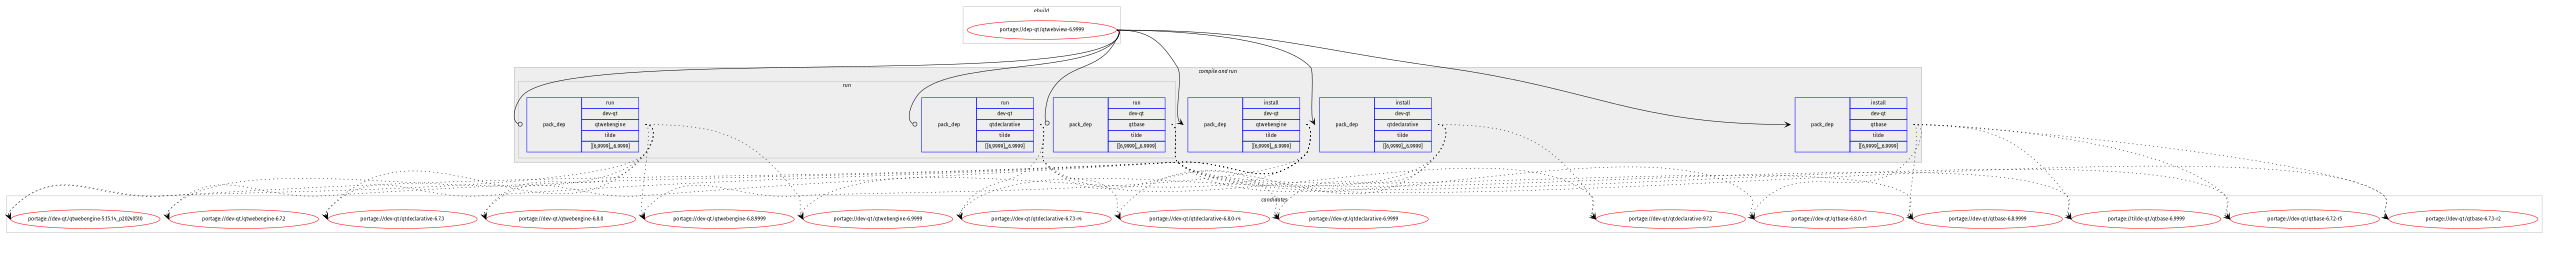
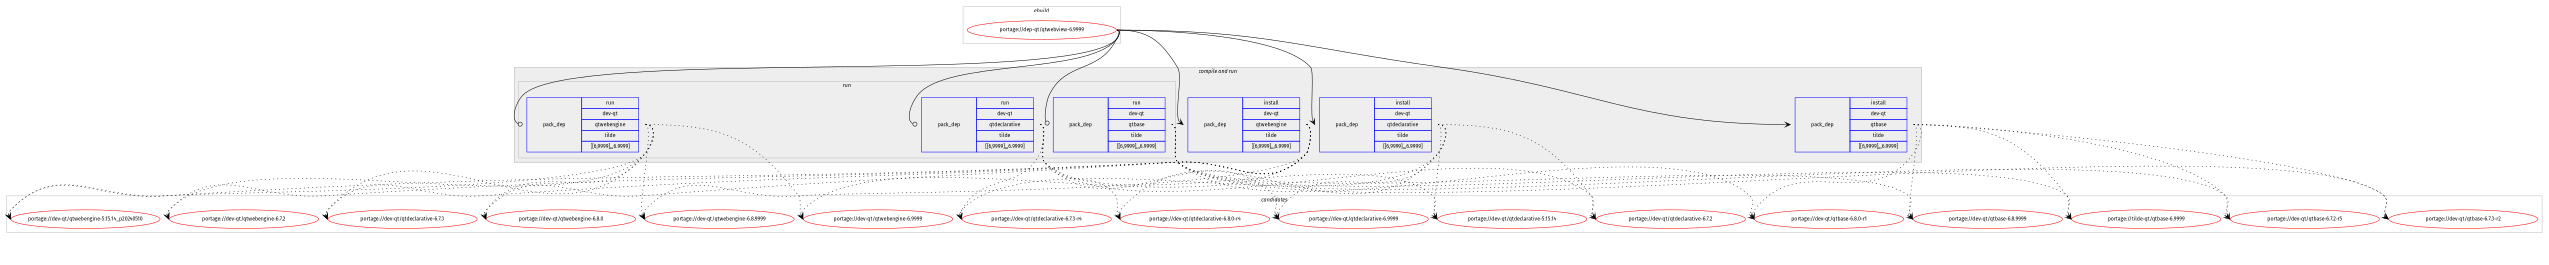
  digraph {
    compound=true
    concentrate=true
    fontname="Fira Sans"
    fontsize=10
    newrank=true
    rankdir=TB
    ranksep=1.5
    node [color=red fontname="Fira Sans" fontsize=10]
    edge [arrowhead=vee fontname="Fira Sans" headport=w style=dotted tailport=e weight=100]
    n1 [label="portage://dep-qt/qtwebview-6.9999" width=4]
    n2 [color=blue label=<<TABLE BORDER="0" CELLBORDER="1" CELLSPACING="0" CELLPADDING="4" WIDTH="220"><TR><TD ROWSPAN="6" CELLPADDING="30">pack_dep</TD></TR><TR><TD WIDTH="110">install</TD></TR><TR><TD>dev-qt</TD></TR><TR><TD>qtbase</TD></TR><TR><TD>tilde</TD></TR><TR><TD>[[6,9999],,,6.9999]</TD></TR></TABLE>> shape=none]
    n3 [color=blue label=<<TABLE BORDER="0" CELLBORDER="1" CELLSPACING="0" CELLPADDING="4" WIDTH="220"><TR><TD ROWSPAN="6" CELLPADDING="30">pack_dep</TD></TR><TR><TD WIDTH="110">install</TD></TR><TR><TD>dev-qt</TD></TR><TR><TD>qtdeclarative</TD></TR><TR><TD>tilde</TD></TR><TR><TD>[[6,9999],,,6.9999]</TD></TR></TABLE>> shape=none]
    n4 [color=blue label=<<TABLE BORDER="0" CELLBORDER="1" CELLSPACING="0" CELLPADDING="4" WIDTH="220"><TR><TD ROWSPAN="6" CELLPADDING="30">pack_dep</TD></TR><TR><TD WIDTH="110">install</TD></TR><TR><TD>dev-qt</TD></TR><TR><TD>qtwebengine</TD></TR><TR><TD>tilde</TD></TR><TR><TD>[[6,9999],,,6.9999]</TD></TR></TABLE>> shape=none]
    n5 [color=blue label=<<TABLE BORDER="0" CELLBORDER="1" CELLSPACING="0" CELLPADDING="4" WIDTH="220"><TR><TD ROWSPAN="6" CELLPADDING="30">pack_dep</TD></TR><TR><TD WIDTH="110">run</TD></TR><TR><TD>dev-qt</TD></TR><TR><TD>qtbase</TD></TR><TR><TD>tilde</TD></TR><TR><TD>[[6,9999],,,6.9999]</TD></TR></TABLE>> shape=none]
    n6 [color=blue label=<<TABLE BORDER="0" CELLBORDER="1" CELLSPACING="0" CELLPADDING="4" WIDTH="220"><TR><TD ROWSPAN="6" CELLPADDING="30">pack_dep</TD></TR><TR><TD WIDTH="110">run</TD></TR><TR><TD>dev-qt</TD></TR><TR><TD>qtdeclarative</TD></TR><TR><TD>tilde</TD></TR><TR><TD>[[6,9999],,,6.9999]</TD></TR></TABLE>> shape=none]
    n7 [color=blue label=<<TABLE BORDER="0" CELLBORDER="1" CELLSPACING="0" CELLPADDING="4" WIDTH="220"><TR><TD ROWSPAN="6" CELLPADDING="30">pack_dep</TD></TR><TR><TD WIDTH="110">run</TD></TR><TR><TD>dev-qt</TD></TR><TR><TD>qtwebengine</TD></TR><TR><TD>tilde</TD></TR><TR><TD>[[6,9999],,,6.9999]</TD></TR></TABLE>> shape=none]
    n8 [label="portage://tilde-qt/qtbase-6.9999" width=4]
    n9 [label="portage://dev-qt/qtbase-6.8.9999" width=4]
    n10 [label="portage://dev-qt/qtbase-6.8.0-r1" width=4]
    n11 [label="portage://dev-qt/qtbase-6.7.3-r2" width=4]
    n12 [label="portage://dev-qt/qtbase-6.7.2-r5" width=4]
    n13 [label="portage://dev-qt/qtdeclarative-6.9999" width=4]
    n14 [label="portage://dev-qt/qtdeclarative-6.8.0-r4" width=4]
    n15 [label="portage://dev-qt/qtdeclarative-6.7.3-r4" width=4]
-   n16 [label="portage://dev-qt/qtdeclarative-9.7.2" width=4]
+   n16 [label="portage://dev-qt/qtdeclarative-6.7.2" width=4]
+   n17 [label="portage://dev-qt/qtdeclarative-5.15.14" width=4]
    n18 [label="portage://dev-qt/qtwebengine-6.9999" width=4]
    n19 [label="portage://dev-qt/qtwebengine-6.8.9999" width=4]
    n20 [label="portage://dev-qt/qtwebengine-6.8.0" width=4]
    n21 [label="portage://dev-qt/qtdeclarative-6.7.3" width=4]
    n22 [label="portage://dev-qt/qtwebengine-6.7.2" width=4]
    n23 [label="portage://dev-qt/qtwebengine-5.15.14_p20240510" width=4]
    subgraph cluster_1 {
      color=gray
      label=<<i>ebuild</i>>
      n1
    }
    subgraph cluster_2 {
      color=gray
      label=<<i>dependencies</i>>
      subgraph cluster_3 {
        color=gray
        fillcolor="#eeeeee"
        label=<<i>compile</i>>
        style=filled
        subgraph sub_4 {
          color=gray
          fillcolor="#eeeeee"
          label=<<i>compile</i>>
          style=filled
          n2
        }
        subgraph sub_5 {
          color=gray
          fillcolor="#eeeeee"
          label=<<i>compile</i>>
          style=filled
          n3
        }
        subgraph sub_6 {
          color=gray
          fillcolor="#eeeeee"
          label=<<i>compile</i>>
          style=filled
          n4
        }
      }
      subgraph cluster_7 {
        color=gray
        fillcolor="#eeeeee"
        label=<<i>compile and run</i>>
        style=filled
      }
      subgraph cluster_8 {
        color=gray
        fillcolor="#eeeeee"
        label=<<i>run</i>>
        style=filled
        subgraph sub_9 {
          color=gray
          fillcolor="#eeeeee"
          label=<<i>run</i>>
          style=filled
          n5
        }
        subgraph sub_10 {
          color=gray
          fillcolor="#eeeeee"
          label=<<i>run</i>>
          style=filled
          n6
        }
        subgraph sub_11 {
          color=gray
          fillcolor="#eeeeee"
          label=<<i>run</i>>
          style=filled
          n7
        }
      }
    }
    subgraph cluster_12 {
      color=gray
      label=<<i>candidates</i>>
      rank=same
      subgraph sub_13 {
        color=black
        label=<<i>candidates</i>>
        nodesep=1
        rank=same
        n8
        n9
        n10
        n11
        n12
      }
      subgraph sub_14 {
        color=black
        label=<<i>candidates</i>>
        nodesep=1
        rank=same
        n13
        n14
        n15
        n16
+       n17
      }
      subgraph sub_15 {
        color=black
        label=<<i>candidates</i>>
        nodesep=1
        rank=same
        n18
        n19
        n20
        n21
        n22
        n23
      }
      subgraph sub_16 {
        color=black
        label=<<i>candidates</i>>
        nodesep=1
        rank=same
        n8
        n9
        n10
        n11
        n12
      }
      subgraph sub_17 {
        color=black
        label=<<i>candidates</i>>
        nodesep=1
        rank=same
        n13
        n14
        n15
        n16
+       n17
      }
      subgraph sub_18 {
        color=black
        label=<<i>candidates</i>>
        nodesep=1
        rank=same
        n18
        n19
        n20
        n21
        n22
        n23
      }
    }
    n1 -> n2 [style=solid weight=20]
    n1 -> n3 [style=solid weight=20]
    n1 -> n4 [style=solid weight=20]
    n1 -> n5 [arrowhead=odot style=solid weight=20]
    n1 -> n6 [arrowhead=odot style=solid weight=20]
    n1 -> n7 [arrowhead=odot style=solid weight=20]
    n2 -> n8
    n2 -> n9
    n2 -> n10
    n2 -> n11
    n2 -> n12
    n3 -> n13
    n3 -> n14
    n3 -> n15
    n3 -> n16
+   n3 -> n17
    n4 -> n18
    n4 -> n19
    n4 -> n20
    n4 -> n21
    n4 -> n22
    n4 -> n23
    n5 -> n8
    n5 -> n9
    n5 -> n10
    n5 -> n11
    n5 -> n12
    n6 -> n13
    n6 -> n14
    n6 -> n15
    n6 -> n16
+   n6 -> n17
    n7 -> n18
    n7 -> n19
    n7 -> n20
    n7 -> n21
    n7 -> n22
    n7 -> n23
  }
